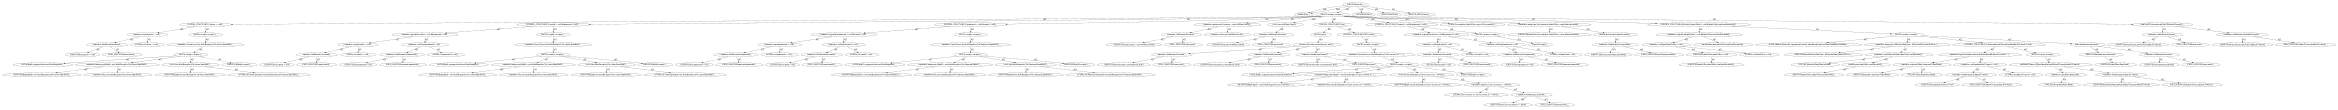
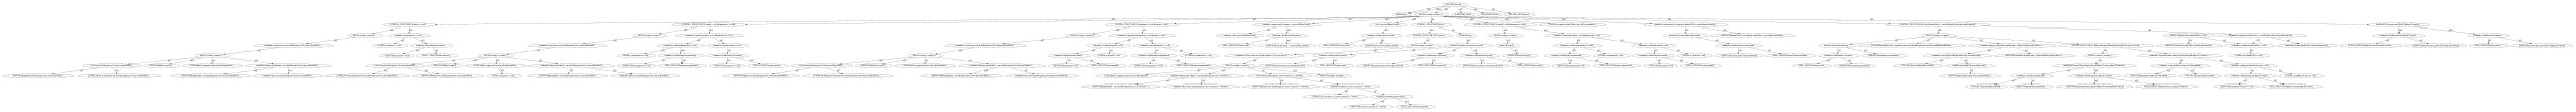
  digraph {
    fontname=Montserrat
    node [fontname=Montserrat]
    edge [fontname=Montserrat]
    n1 [label=<(METHOD,execute)<SUB>346</SUB>>]
    n2 [label=<(PARAM,this)<SUB>346</SUB>>]
    n3 [label=<(BLOCK,&lt;empty&gt;,&lt;empty&gt;)<SUB>346</SUB>>]
    n4 [label=<(MODIFIER,PUBLIC)>]
    n5 [label=<(MODIFIER,VIRTUAL)>]
    n6 [label=<(METHOD_RETURN,void)<SUB>346</SUB>>]
    n7 [label=<(CONTROL_STRUCTURE,IF,if (server == null))<SUB>348</SUB>>]
    n8 [label=<(CONTROL_STRUCTURE,IF,if (userid == null &amp;&amp; password != null))<SUB>354</SUB>>]
    n9 [label=<(CONTROL_STRUCTURE,IF,if (password == null &amp;&amp; userid != null))<SUB>357</SUB>>]
    n10 [label=<(&lt;operator&gt;.assignment,this.rexec = new AntRExecClient())<SUB>362</SUB>>]
    n11 [label=<(&lt;init&gt;,new AntRExecClient())<SUB>362</SUB>>]
    n12 [label=<(CONTROL_STRUCTURE,TRY,try)<SUB>363</SUB>>]
    n13 [label=<(CONTROL_STRUCTURE,IF,if (userid != null &amp;&amp; password != null))<SUB>369</SUB>>]
    n14 [label=<(LOCAL,Enumeration tasksToRun: java.util.Enumeration)<SUB>373</SUB>>]
    n15 [label=<(&lt;operator&gt;.assignment,Enumeration tasksToRun = rexecTasks.elements())<SUB>373</SUB>>]
    n16 [label=<(CONTROL_STRUCTURE,WHILE,while (tasksToRun != null &amp;&amp; tasksToRun.hasMoreElements()))<SUB>374</SUB>>]
    n17 [label=<(waitForEOF,this.rexec.waitForEOF(defaultTimeout))<SUB>383</SUB>>]
    n18 [label=<(&lt;operator&gt;.equals,server == null)<SUB>348</SUB>>]
    n19 [label=<(BLOCK,&lt;empty&gt;,&lt;empty&gt;)<SUB>348</SUB>>]
    n20 [label=<(&lt;operator&gt;.logicalAnd,userid == null &amp;&amp; password != null)<SUB>354</SUB>>]
    n21 [label=<(BLOCK,&lt;empty&gt;,&lt;empty&gt;)<SUB>354</SUB>>]
    n22 [label=<(&lt;operator&gt;.logicalAnd,password == null &amp;&amp; userid != null)<SUB>357</SUB>>]
    n23 [label=<(BLOCK,&lt;empty&gt;,&lt;empty&gt;)<SUB>357</SUB>>]
    n24 [label=<(&lt;operator&gt;.fieldAccess,this.rexec)<SUB>362</SUB>>]
    n25 [label=<(&lt;operator&gt;.alloc,new AntRExecClient())<SUB>362</SUB>>]
    n26 [label=<(&lt;operator&gt;.fieldAccess,this.rexec)<SUB>362</SUB>>]
    n27 [label=<(BLOCK,try,try)<SUB>363</SUB>>]
    n28 [label=<(CONTROL_STRUCTURE,CATCH,catch)<SUB>365</SUB>>]
    n29 [label=<(&lt;operator&gt;.logicalAnd,userid != null &amp;&amp; password != null)<SUB>369</SUB>>]
    n30 [label=<(BLOCK,&lt;empty&gt;,&lt;empty&gt;)<SUB>369</SUB>>]
    n31 [label=<(IDENTIFIER,tasksToRun,Enumeration tasksToRun = rexecTasks.elements())<SUB>373</SUB>>]
    n32 [label=<(elements,this.rexecTasks.elements())<SUB>373</SUB>>]
    n33 [label=<(&lt;operator&gt;.logicalAnd,tasksToRun != null &amp;&amp; tasksToRun.hasMoreElements())<SUB>374</SUB>>]
    n34 [label=<(BLOCK,&lt;empty&gt;,&lt;empty&gt;)<SUB>374</SUB>>]
    n35 [label=<(&lt;operator&gt;.fieldAccess,this.rexec)<SUB>383</SUB>>]
    n36 [label=<(&lt;operator&gt;.fieldAccess,this.defaultTimeout)<SUB>383</SUB>>]
    n37 [label=<(&lt;operator&gt;.fieldAccess,this.server)<SUB>348</SUB>>]
    n38 [label=<(LITERAL,null,server == null)<SUB>348</SUB>>]
    n39 [label=<(&lt;operator&gt;.throw,throw new BuildException(&quot;No Server Specified&quot;);)<SUB>349</SUB>>]
    n40 [label=<(IDENTIFIER,this,server == null)>]
    n41 [label=<(FIELD_IDENTIFIER,server,server)<SUB>348</SUB>>]
    n42 [label=<(BLOCK,&lt;empty&gt;,&lt;empty&gt;)<SUB>349</SUB>>]
    n43 [label=<(LOCAL,$obj8: org.apache.tools.ant.BuildException)<SUB>349</SUB>>]
    n44 [label=<(&lt;operator&gt;.assignment,$obj8 = new BuildException(&quot;No Server Specified&quot;))<SUB>349</SUB>>]
    n45 [label=<(&lt;init&gt;,new BuildException(&quot;No Server Specified&quot;))<SUB>349</SUB>>]
    n46 [label=<(IDENTIFIER,$obj8,&lt;empty&gt;)<SUB>349</SUB>>]
    n47 [label=<(IDENTIFIER,$obj8,$obj8 = new BuildException(&quot;No Server Specified&quot;))<SUB>349</SUB>>]
    n48 [label=<(&lt;operator&gt;.alloc,new BuildException(&quot;No Server Specified&quot;))<SUB>349</SUB>>]
    n49 [label=<(IDENTIFIER,$obj8,new BuildException(&quot;No Server Specified&quot;))<SUB>349</SUB>>]
    n50 [label=<(LITERAL,&quot;No Server Specified&quot;,new BuildException(&quot;No Server Specified&quot;))<SUB>349</SUB>>]
    n51 [label=<(&lt;operator&gt;.equals,userid == null)<SUB>354</SUB>>]
    n52 [label=<(&lt;operator&gt;.notEquals,password != null)<SUB>354</SUB>>]
    n53 [label=<(&lt;operator&gt;.throw,throw new BuildException(&quot;No Userid Specified&quot;);)<SUB>355</SUB>>]
    n54 [label=<(&lt;operator&gt;.fieldAccess,this.userid)<SUB>354</SUB>>]
    n55 [label=<(LITERAL,null,userid == null)<SUB>354</SUB>>]
    n56 [label=<(&lt;operator&gt;.fieldAccess,this.password)<SUB>354</SUB>>]
    n57 [label=<(LITERAL,null,password != null)<SUB>354</SUB>>]
    n58 [label=<(IDENTIFIER,this,userid == null)>]
    n59 [label=<(FIELD_IDENTIFIER,userid,userid)<SUB>354</SUB>>]
    n60 [label=<(IDENTIFIER,this,password != null)>]
    n61 [label=<(FIELD_IDENTIFIER,password,password)<SUB>354</SUB>>]
    n62 [label=<(BLOCK,&lt;empty&gt;,&lt;empty&gt;)<SUB>355</SUB>>]
    n63 [label=<(LOCAL,$obj9: org.apache.tools.ant.BuildException)<SUB>355</SUB>>]
    n64 [label=<(&lt;operator&gt;.assignment,$obj9 = new BuildException(&quot;No Userid Specified&quot;))<SUB>355</SUB>>]
    n65 [label=<(&lt;init&gt;,new BuildException(&quot;No Userid Specified&quot;))<SUB>355</SUB>>]
    n66 [label=<(IDENTIFIER,$obj9,&lt;empty&gt;)<SUB>355</SUB>>]
    n67 [label=<(IDENTIFIER,$obj9,$obj9 = new BuildException(&quot;No Userid Specified&quot;))<SUB>355</SUB>>]
    n68 [label=<(&lt;operator&gt;.alloc,new BuildException(&quot;No Userid Specified&quot;))<SUB>355</SUB>>]
    n69 [label=<(IDENTIFIER,$obj9,new BuildException(&quot;No Userid Specified&quot;))<SUB>355</SUB>>]
    n70 [label=<(LITERAL,&quot;No Userid Specified&quot;,new BuildException(&quot;No Userid Specified&quot;))<SUB>355</SUB>>]
    n71 [label=<(&lt;operator&gt;.equals,password == null)<SUB>357</SUB>>]
    n72 [label=<(&lt;operator&gt;.notEquals,userid != null)<SUB>357</SUB>>]
    n73 [label=<(&lt;operator&gt;.throw,throw new BuildException(&quot;No Password Specified&quot;);)<SUB>358</SUB>>]
    n74 [label=<(&lt;operator&gt;.fieldAccess,this.password)<SUB>357</SUB>>]
    n75 [label=<(LITERAL,null,password == null)<SUB>357</SUB>>]
    n76 [label=<(&lt;operator&gt;.fieldAccess,this.userid)<SUB>357</SUB>>]
    n77 [label=<(LITERAL,null,userid != null)<SUB>357</SUB>>]
    n78 [label=<(IDENTIFIER,this,password == null)>]
    n79 [label=<(FIELD_IDENTIFIER,password,password)<SUB>357</SUB>>]
    n80 [label=<(IDENTIFIER,this,userid != null)>]
    n81 [label=<(FIELD_IDENTIFIER,userid,userid)<SUB>357</SUB>>]
    n82 [label=<(BLOCK,&lt;empty&gt;,&lt;empty&gt;)<SUB>358</SUB>>]
    n83 [label=<(LOCAL,$obj10: org.apache.tools.ant.BuildException)<SUB>358</SUB>>]
    n84 [label=<(&lt;operator&gt;.assignment,$obj10 = new BuildException(&quot;No Password Specif...)<SUB>358</SUB>>]
    n85 [label=<(&lt;init&gt;,new BuildException(&quot;No Password Specified&quot;))<SUB>358</SUB>>]
    n86 [label=<(IDENTIFIER,$obj10,&lt;empty&gt;)<SUB>358</SUB>>]
    n87 [label=<(IDENTIFIER,$obj10,$obj10 = new BuildException(&quot;No Password Specif...)<SUB>358</SUB>>]
    n88 [label=<(&lt;operator&gt;.alloc,new BuildException(&quot;No Password Specified&quot;))<SUB>358</SUB>>]
    n89 [label=<(IDENTIFIER,$obj10,new BuildException(&quot;No Password Specified&quot;))<SUB>358</SUB>>]
    n90 [label=<(LITERAL,&quot;No Password Specified&quot;,new BuildException(&quot;No Password Specified&quot;))<SUB>358</SUB>>]
    n91 [label=<(IDENTIFIER,this,this.rexec = new AntRExecClient())>]
    n92 [label=<(FIELD_IDENTIFIER,rexec,rexec)<SUB>362</SUB>>]
    n93 [label=<(IDENTIFIER,this,new AntRExecClient())>]
    n94 [label=<(FIELD_IDENTIFIER,rexec,rexec)<SUB>362</SUB>>]
    n95 [label=<(connect,this.rexec.connect(server, port))<SUB>364</SUB>>]
    n96 [label=<(BLOCK,&lt;empty&gt;,&lt;empty&gt;)<SUB>365</SUB>>]
    n97 [label=<(&lt;operator&gt;.fieldAccess,this.rexec)<SUB>364</SUB>>]
    n98 [label=<(&lt;operator&gt;.fieldAccess,this.server)<SUB>364</SUB>>]
    n99 [label=<(&lt;operator&gt;.fieldAccess,this.port)<SUB>364</SUB>>]
    n100 [label=<(IDENTIFIER,this,this.rexec.connect(server, port))>]
    n101 [label=<(FIELD_IDENTIFIER,rexec,rexec)<SUB>364</SUB>>]
    n102 [label=<(IDENTIFIER,this,this.rexec.connect(server, port))>]
    n103 [label=<(FIELD_IDENTIFIER,server,server)<SUB>364</SUB>>]
    n104 [label=<(IDENTIFIER,this,this.rexec.connect(server, port))>]
    n105 [label=<(FIELD_IDENTIFIER,port,port)<SUB>364</SUB>>]
    n106 [label=<(&lt;operator&gt;.throw,throw new BuildException(&quot;Can't connect to &quot; + ...)<SUB>366</SUB>>]
    n107 [label=<(BLOCK,&lt;empty&gt;,&lt;empty&gt;)<SUB>366</SUB>>]
    n108 [label=<(LOCAL,$obj11: org.apache.tools.ant.BuildException)<SUB>366</SUB>>]
    n109 [label=<(&lt;operator&gt;.assignment,$obj11 = new BuildException(&quot;Can't connect to &quot;...)<SUB>366</SUB>>]
    n110 [label=<(&lt;init&gt;,new BuildException(&quot;Can't connect to &quot; + server))<SUB>366</SUB>>]
    n111 [label=<(IDENTIFIER,$obj11,&lt;empty&gt;)<SUB>366</SUB>>]
    n112 [label=<(IDENTIFIER,$obj11,$obj11 = new BuildException(&quot;Can't connect to &quot;...)<SUB>366</SUB>>]
    n113 [label=<(&lt;operator&gt;.alloc,new BuildException(&quot;Can't connect to &quot; + server))<SUB>366</SUB>>]
    n114 [label=<(IDENTIFIER,$obj11,new BuildException(&quot;Can't connect to &quot; + server))<SUB>366</SUB>>]
    n115 [label=<(&lt;operator&gt;.addition,&quot;Can't connect to &quot; + server)<SUB>366</SUB>>]
    n116 [label=<(LITERAL,&quot;Can't connect to &quot;,&quot;Can't connect to &quot; + server)<SUB>366</SUB>>]
    n117 [label=<(&lt;operator&gt;.fieldAccess,this.server)<SUB>366</SUB>>]
    n118 [label=<(IDENTIFIER,this,&quot;Can't connect to &quot; + server)>]
    n119 [label=<(FIELD_IDENTIFIER,server,server)<SUB>366</SUB>>]
    n120 [label=<(&lt;operator&gt;.notEquals,userid != null)<SUB>369</SUB>>]
    n121 [label=<(&lt;operator&gt;.notEquals,password != null)<SUB>369</SUB>>]
    n122 [label=<(login,this.login())<SUB>370</SUB>>]
    n123 [label=<(&lt;operator&gt;.fieldAccess,this.userid)<SUB>369</SUB>>]
    n124 [label=<(LITERAL,null,userid != null)<SUB>369</SUB>>]
    n125 [label=<(&lt;operator&gt;.fieldAccess,this.password)<SUB>369</SUB>>]
    n126 [label=<(LITERAL,null,password != null)<SUB>369</SUB>>]
    n127 [label=<(IDENTIFIER,this,userid != null)>]
    n128 [label=<(FIELD_IDENTIFIER,userid,userid)<SUB>369</SUB>>]
    n129 [label=<(IDENTIFIER,this,password != null)>]
    n130 [label=<(FIELD_IDENTIFIER,password,password)<SUB>369</SUB>>]
+   n131 [label=<(IDENTIFIER,this,this.login())<SUB>370</SUB>>]
    n132 [label=<(&lt;operator&gt;.fieldAccess,this.rexecTasks)<SUB>373</SUB>>]
    n133 [label=<(IDENTIFIER,this,this.rexecTasks.elements())>]
    n134 [label=<(FIELD_IDENTIFIER,rexecTasks,rexecTasks)<SUB>373</SUB>>]
    n135 [label=<(&lt;operator&gt;.notEquals,tasksToRun != null)<SUB>374</SUB>>]
    n136 [label=<(hasMoreElements,tasksToRun.hasMoreElements())<SUB>374</SUB>>]
    n137 [label=<(LOCAL,RExecSubTask task: org.apache.tools.ant.taskdefs.optional.net.RExecTask$RExecSubTask)<SUB>375</SUB>>]
    n138 [label=<(&lt;operator&gt;.assignment,RExecSubTask task = (RExecSubTask) tasksToRun.n...)<SUB>375</SUB>>]
    n139 [label=<(CONTROL_STRUCTURE,IF,if (task instanceof RExecRead &amp;&amp; defaultTimeout != null))<SUB>376</SUB>>]
    n140 [label=<(execute,task.execute(rexec))<SUB>379</SUB>>]
    n141 [label=<(IDENTIFIER,tasksToRun,tasksToRun != null)<SUB>374</SUB>>]
    n142 [label=<(LITERAL,null,tasksToRun != null)<SUB>374</SUB>>]
    n143 [label=<(IDENTIFIER,tasksToRun,tasksToRun.hasMoreElements())<SUB>374</SUB>>]
    n144 [label=<(IDENTIFIER,task,RExecSubTask task = (RExecSubTask) tasksToRun.n...)<SUB>375</SUB>>]
    n145 [label=<(&lt;operator&gt;.cast,(RExecSubTask) tasksToRun.nextElement())<SUB>375</SUB>>]
    n146 [label=<(&lt;operator&gt;.logicalAnd,task instanceof RExecRead &amp;&amp; defaultTimeout != ...)<SUB>376</SUB>>]
    n147 [label=<(BLOCK,&lt;empty&gt;,&lt;empty&gt;)<SUB>376</SUB>>]
    n148 [label=<(IDENTIFIER,task,task.execute(rexec))<SUB>379</SUB>>]
    n149 [label=<(&lt;operator&gt;.fieldAccess,this.rexec)<SUB>379</SUB>>]
    n150 [label=<(TYPE_REF,RExecSubTask,RExecSubTask)<SUB>375</SUB>>]
    n151 [label=<(nextElement,tasksToRun.nextElement())<SUB>375</SUB>>]
    n152 [label=<(IDENTIFIER,tasksToRun,tasksToRun.nextElement())<SUB>375</SUB>>]
    n153 [label=<(&lt;operator&gt;.instanceOf,task instanceof RExecRead)<SUB>376</SUB>>]
    n154 [label=<(&lt;operator&gt;.notEquals,defaultTimeout != null)<SUB>376</SUB>>]
    n155 [label=<(setDefaultTimeout,(RExecRead) task.setDefaultTimeout(defaultTimeout))<SUB>377</SUB>>]
    n156 [label=<(IDENTIFIER,task,task instanceof RExecRead)<SUB>376</SUB>>]
    n157 [label=<(TYPE_REF,RExecRead,RExecRead)<SUB>376</SUB>>]
    n158 [label=<(&lt;operator&gt;.fieldAccess,this.defaultTimeout)<SUB>376</SUB>>]
    n159 [label=<(LITERAL,null,defaultTimeout != null)<SUB>376</SUB>>]
    n160 [label=<(IDENTIFIER,this,defaultTimeout != null)>]
    n161 [label=<(FIELD_IDENTIFIER,defaultTimeout,defaultTimeout)<SUB>376</SUB>>]
    n162 [label=<(&lt;operator&gt;.cast,(RExecRead) task)<SUB>377</SUB>>]
    n163 [label=<(&lt;operator&gt;.fieldAccess,this.defaultTimeout)<SUB>377</SUB>>]
    n164 [label=<(TYPE_REF,RExecRead,RExecRead)<SUB>377</SUB>>]
    n165 [label=<(IDENTIFIER,task,(RExecRead) task)<SUB>377</SUB>>]
    n166 [label=<(IDENTIFIER,this,(RExecRead) task.setDefaultTimeout(defaultTimeout))>]
    n167 [label=<(FIELD_IDENTIFIER,defaultTimeout,defaultTimeout)<SUB>377</SUB>>]
    n168 [label=<(IDENTIFIER,this,task.execute(rexec))>]
    n169 [label=<(FIELD_IDENTIFIER,rexec,rexec)<SUB>379</SUB>>]
    n170 [label=<(IDENTIFIER,this,this.rexec.waitForEOF(defaultTimeout))>]
    n171 [label=<(FIELD_IDENTIFIER,rexec,rexec)<SUB>383</SUB>>]
    n172 [label=<(IDENTIFIER,this,this.rexec.waitForEOF(defaultTimeout))>]
    n173 [label=<(FIELD_IDENTIFIER,defaultTimeout,defaultTimeout)<SUB>383</SUB>>]
    n1 -> n2 [label="AST: "]
    n1 -> n2 [label="DDG: "]
    n1 -> n3 [label="AST: "]
    n1 -> n4 [label="AST: "]
    n1 -> n5 [label="AST: "]
    n1 -> n6 [label="AST: "]
    n3 -> n7 [label="AST: "]
    n3 -> n8 [label="AST: "]
    n3 -> n9 [label="AST: "]
    n3 -> n10 [label="AST: "]
    n3 -> n11 [label="AST: "]
    n3 -> n12 [label="AST: "]
    n3 -> n13 [label="AST: "]
    n3 -> n14 [label="AST: "]
    n3 -> n15 [label="AST: "]
    n3 -> n16 [label="AST: "]
    n3 -> n17 [label="AST: "]
    n7 -> n18 [label="AST: "]
    n7 -> n19 [label="AST: "]
    n8 -> n20 [label="AST: "]
    n8 -> n21 [label="AST: "]
    n9 -> n22 [label="AST: "]
    n9 -> n23 [label="AST: "]
    n10 -> n24 [label="AST: "]
    n10 -> n25 [label="AST: "]
    n11 -> n26 [label="AST: "]
    n12 -> n27 [label="AST: "]
    n12 -> n28 [label="AST: "]
    n13 -> n29 [label="AST: "]
    n13 -> n30 [label="AST: "]
    n15 -> n31 [label="AST: "]
    n15 -> n32 [label="AST: "]
    n16 -> n33 [label="AST: "]
    n16 -> n34 [label="AST: "]
    n17 -> n35 [label="AST: "]
    n17 -> n36 [label="AST: "]
    n18 -> n37 [label="AST: "]
    n18 -> n38 [label="AST: "]
    n19 -> n39 [label="AST: "]
    n20 -> n51 [label="AST: "]
    n20 -> n52 [label="AST: "]
    n21 -> n53 [label="AST: "]
    n22 -> n71 [label="AST: "]
    n22 -> n72 [label="AST: "]
    n23 -> n73 [label="AST: "]
    n24 -> n91 [label="AST: "]
    n24 -> n92 [label="AST: "]
    n26 -> n93 [label="AST: "]
    n26 -> n94 [label="AST: "]
    n27 -> n95 [label="AST: "]
    n28 -> n96 [label="AST: "]
    n29 -> n120 [label="AST: "]
    n29 -> n121 [label="AST: "]
    n30 -> n122 [label="AST: "]
    n32 -> n132 [label="AST: "]
    n33 -> n135 [label="AST: "]
    n33 -> n136 [label="AST: "]
    n34 -> n137 [label="AST: "]
    n34 -> n138 [label="AST: "]
    n34 -> n139 [label="AST: "]
    n34 -> n140 [label="AST: "]
    n35 -> n170 [label="AST: "]
    n35 -> n171 [label="AST: "]
    n36 -> n172 [label="AST: "]
    n36 -> n173 [label="AST: "]
    n37 -> n40 [label="AST: "]
    n37 -> n41 [label="AST: "]
    n39 -> n42 [label="AST: "]
    n42 -> n43 [label="AST: "]
    n42 -> n44 [label="AST: "]
    n42 -> n45 [label="AST: "]
    n42 -> n46 [label="AST: "]
    n44 -> n47 [label="AST: "]
    n44 -> n48 [label="AST: "]
    n45 -> n49 [label="AST: "]
    n45 -> n50 [label="AST: "]
    n51 -> n54 [label="AST: "]
-   n51 -> n55 [label="AST: "]
+   n63 -> n55 [label="AST: "]
    n52 -> n56 [label="AST: "]
    n52 -> n57 [label="AST: "]
    n53 -> n62 [label="AST: "]
    n54 -> n58 [label="AST: "]
    n54 -> n59 [label="AST: "]
    n56 -> n60 [label="AST: "]
    n56 -> n61 [label="AST: "]
    n62 -> n63 [label="AST: "]
    n62 -> n64 [label="AST: "]
    n62 -> n65 [label="AST: "]
    n62 -> n66 [label="AST: "]
    n64 -> n67 [label="AST: "]
    n64 -> n68 [label="AST: "]
    n65 -> n69 [label="AST: "]
    n65 -> n70 [label="AST: "]
    n71 -> n74 [label="AST: "]
    n71 -> n75 [label="AST: "]
    n72 -> n76 [label="AST: "]
    n72 -> n77 [label="AST: "]
    n73 -> n82 [label="AST: "]
    n74 -> n78 [label="AST: "]
    n74 -> n79 [label="AST: "]
    n76 -> n80 [label="AST: "]
    n76 -> n81 [label="AST: "]
    n82 -> n83 [label="AST: "]
    n82 -> n84 [label="AST: "]
    n82 -> n85 [label="AST: "]
    n82 -> n86 [label="AST: "]
    n84 -> n87 [label="AST: "]
    n84 -> n88 [label="AST: "]
    n85 -> n89 [label="AST: "]
    n85 -> n90 [label="AST: "]
    n95 -> n97 [label="AST: "]
    n95 -> n98 [label="AST: "]
    n95 -> n99 [label="AST: "]
    n96 -> n106 [label="AST: "]
    n97 -> n100 [label="AST: "]
    n97 -> n101 [label="AST: "]
    n98 -> n102 [label="AST: "]
    n98 -> n103 [label="AST: "]
    n99 -> n104 [label="AST: "]
    n99 -> n105 [label="AST: "]
    n106 -> n107 [label="AST: "]
    n107 -> n108 [label="AST: "]
    n107 -> n109 [label="AST: "]
    n107 -> n110 [label="AST: "]
    n107 -> n111 [label="AST: "]
    n109 -> n112 [label="AST: "]
    n109 -> n113 [label="AST: "]
    n110 -> n114 [label="AST: "]
    n110 -> n115 [label="AST: "]
    n115 -> n116 [label="AST: "]
    n115 -> n117 [label="AST: "]
    n117 -> n118 [label="AST: "]
    n117 -> n119 [label="AST: "]
    n120 -> n123 [label="AST: "]
    n120 -> n124 [label="AST: "]
    n121 -> n125 [label="AST: "]
    n121 -> n126 [label="AST: "]
+   n122 -> n131 [label="AST: "]
    n123 -> n127 [label="AST: "]
    n123 -> n128 [label="AST: "]
    n125 -> n129 [label="AST: "]
    n125 -> n130 [label="AST: "]
    n132 -> n133 [label="AST: "]
    n132 -> n134 [label="AST: "]
-   n135 -> n141 [label="AST: "]
+   n141 -> n135 [label="AST: "]
    n135 -> n142 [label="AST: "]
    n138 -> n144 [label="AST: "]
    n138 -> n145 [label="AST: "]
    n139 -> n146 [label="AST: "]
    n139 -> n147 [label="AST: "]
    n140 -> n148 [label="AST: "]
    n140 -> n149 [label="AST: "]
    n141 -> n143 [label="AST: "]
    n145 -> n150 [label="AST: "]
    n145 -> n151 [label="AST: "]
    n146 -> n153 [label="AST: "]
    n146 -> n154 [label="AST: "]
    n147 -> n155 [label="AST: "]
    n149 -> n168 [label="AST: "]
    n149 -> n169 [label="AST: "]
    n151 -> n152 [label="AST: "]
    n153 -> n156 [label="AST: "]
    n153 -> n157 [label="AST: "]
    n154 -> n158 [label="AST: "]
    n154 -> n159 [label="AST: "]
    n155 -> n162 [label="AST: "]
    n155 -> n163 [label="AST: "]
    n158 -> n160 [label="AST: "]
    n158 -> n161 [label="AST: "]
    n162 -> n164 [label="AST: "]
-   n148 -> n165 [label="AST: "]
+   n162 -> n165 [label="AST: "]
    n163 -> n166 [label="AST: "]
    n163 -> n167 [label="AST: "]
  }
